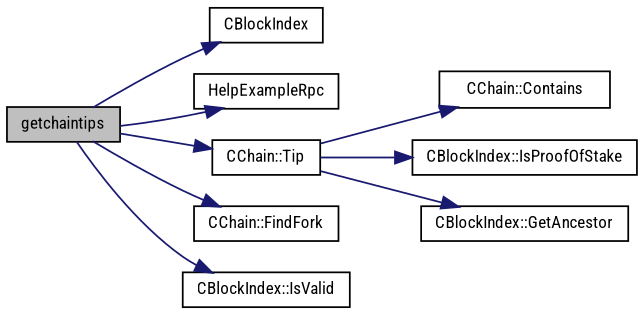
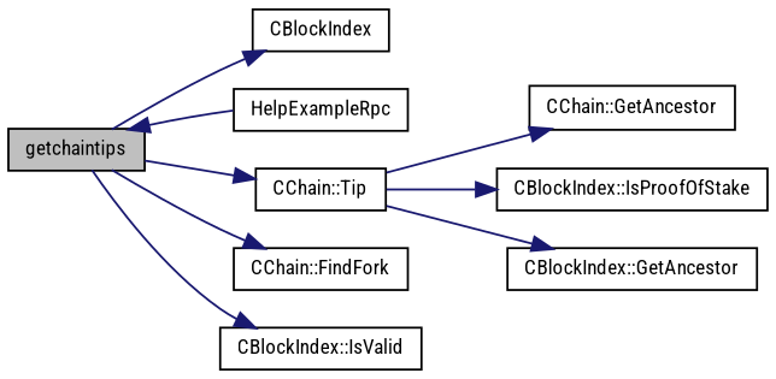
  digraph {
    fontname="Roboto Condensed"
    rankdir=LR
    node [color=black fillcolor=white fontname="Roboto Condensed" fontsize=10 shape=record style=filled]
    edge [color=midnightblue fontname="Roboto Condensed" fontsize=10 labelfontname=Helvetica labelfontsize=10 style=solid]
    n1 [fillcolor=grey75 fontcolor=black height=0.2 label=getchaintips width=0.4]
    n2 [height=0.2 label=CBlockIndex width=0.4]
    n3 [height=0.2 label=HelpExampleRpc width=0.4]
    n4 [height=0.2 label="CChain::Tip" width=0.4]
    n5 [height=0.2 label="CChain::FindFork" width=0.4]
    n6 [height=0.2 label="CBlockIndex::IsValid" width=0.4]
-   n7 [height=0.2 label="CChain::Contains" width=0.4]
+   n7 [height=0.2 label="CChain::GetAncestor" width=0.4]
    n8 [height=0.2 label="CBlockIndex::IsProofOfStake" width=0.4]
    n9 [height=0.2 label="CBlockIndex::GetAncestor" width=0.4]
    n1 -> n2
-   n1 -> n3
+   n3 -> n1
    n1 -> n4
    n1 -> n5
    n1 -> n6
    n4 -> n7
    n4 -> n8
    n4 -> n9
  }
